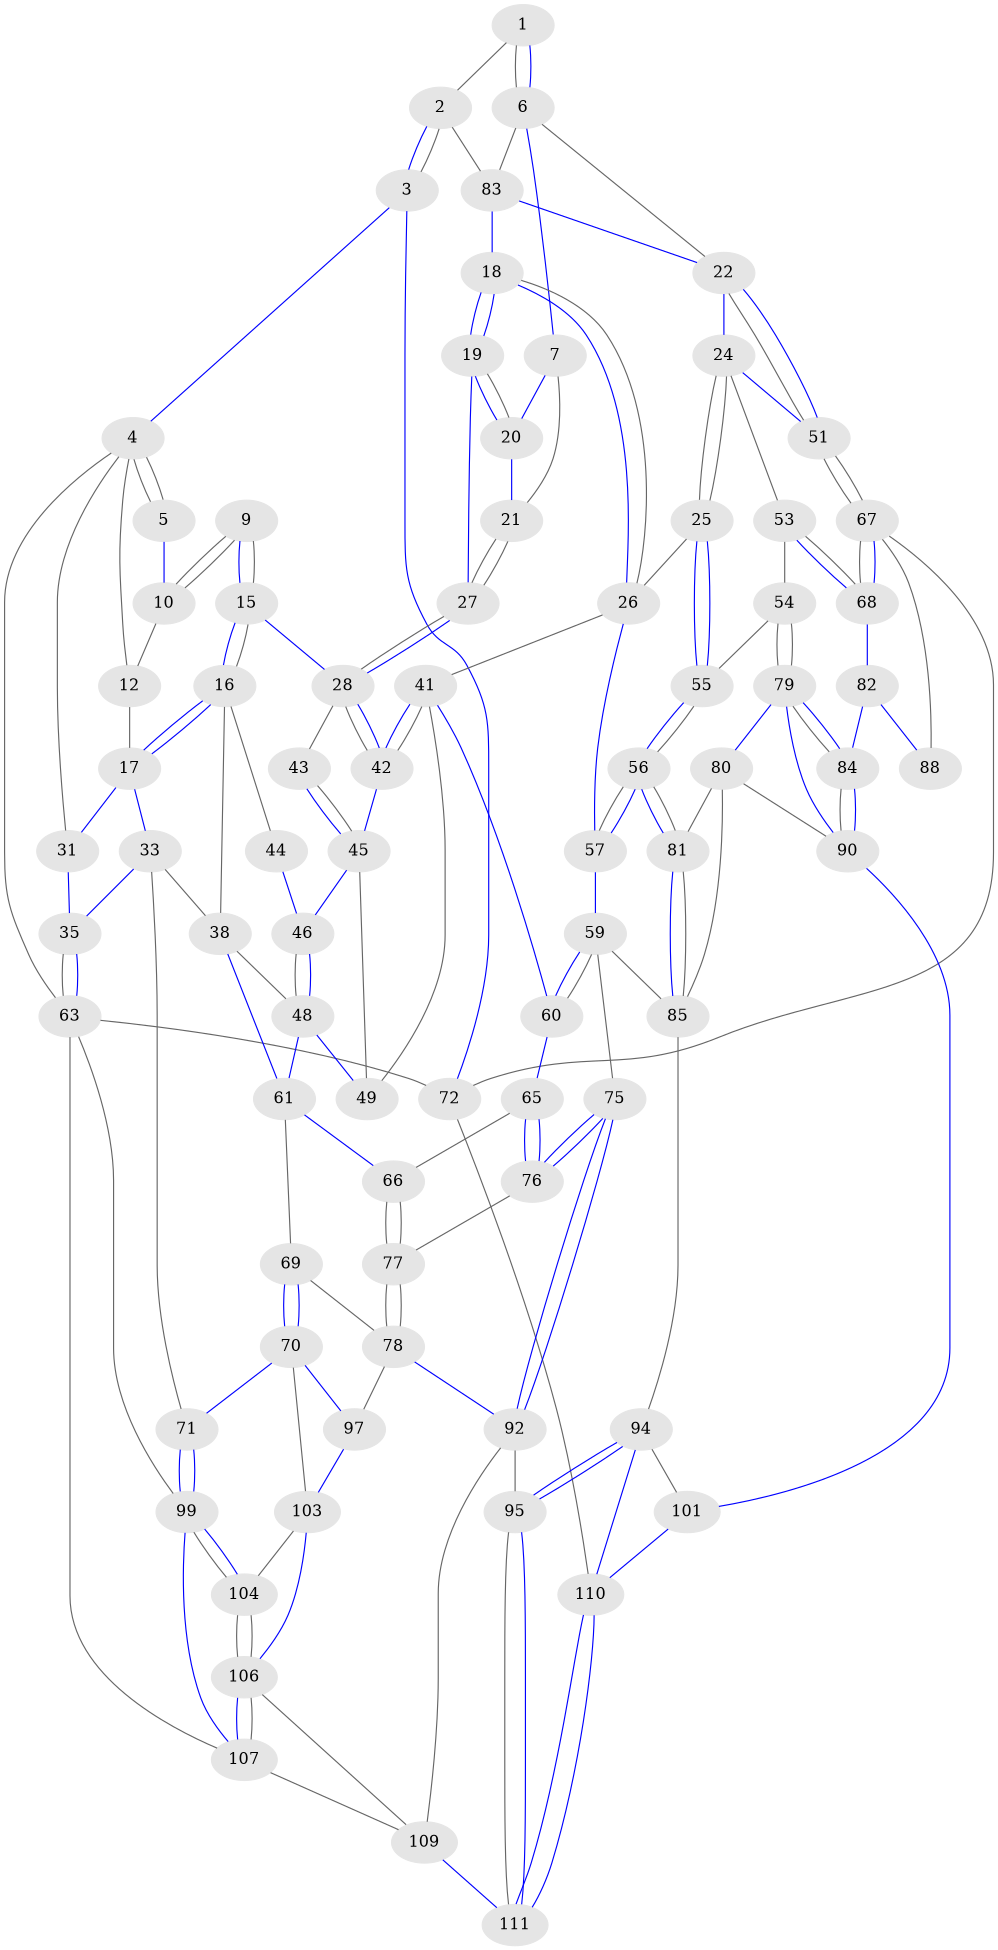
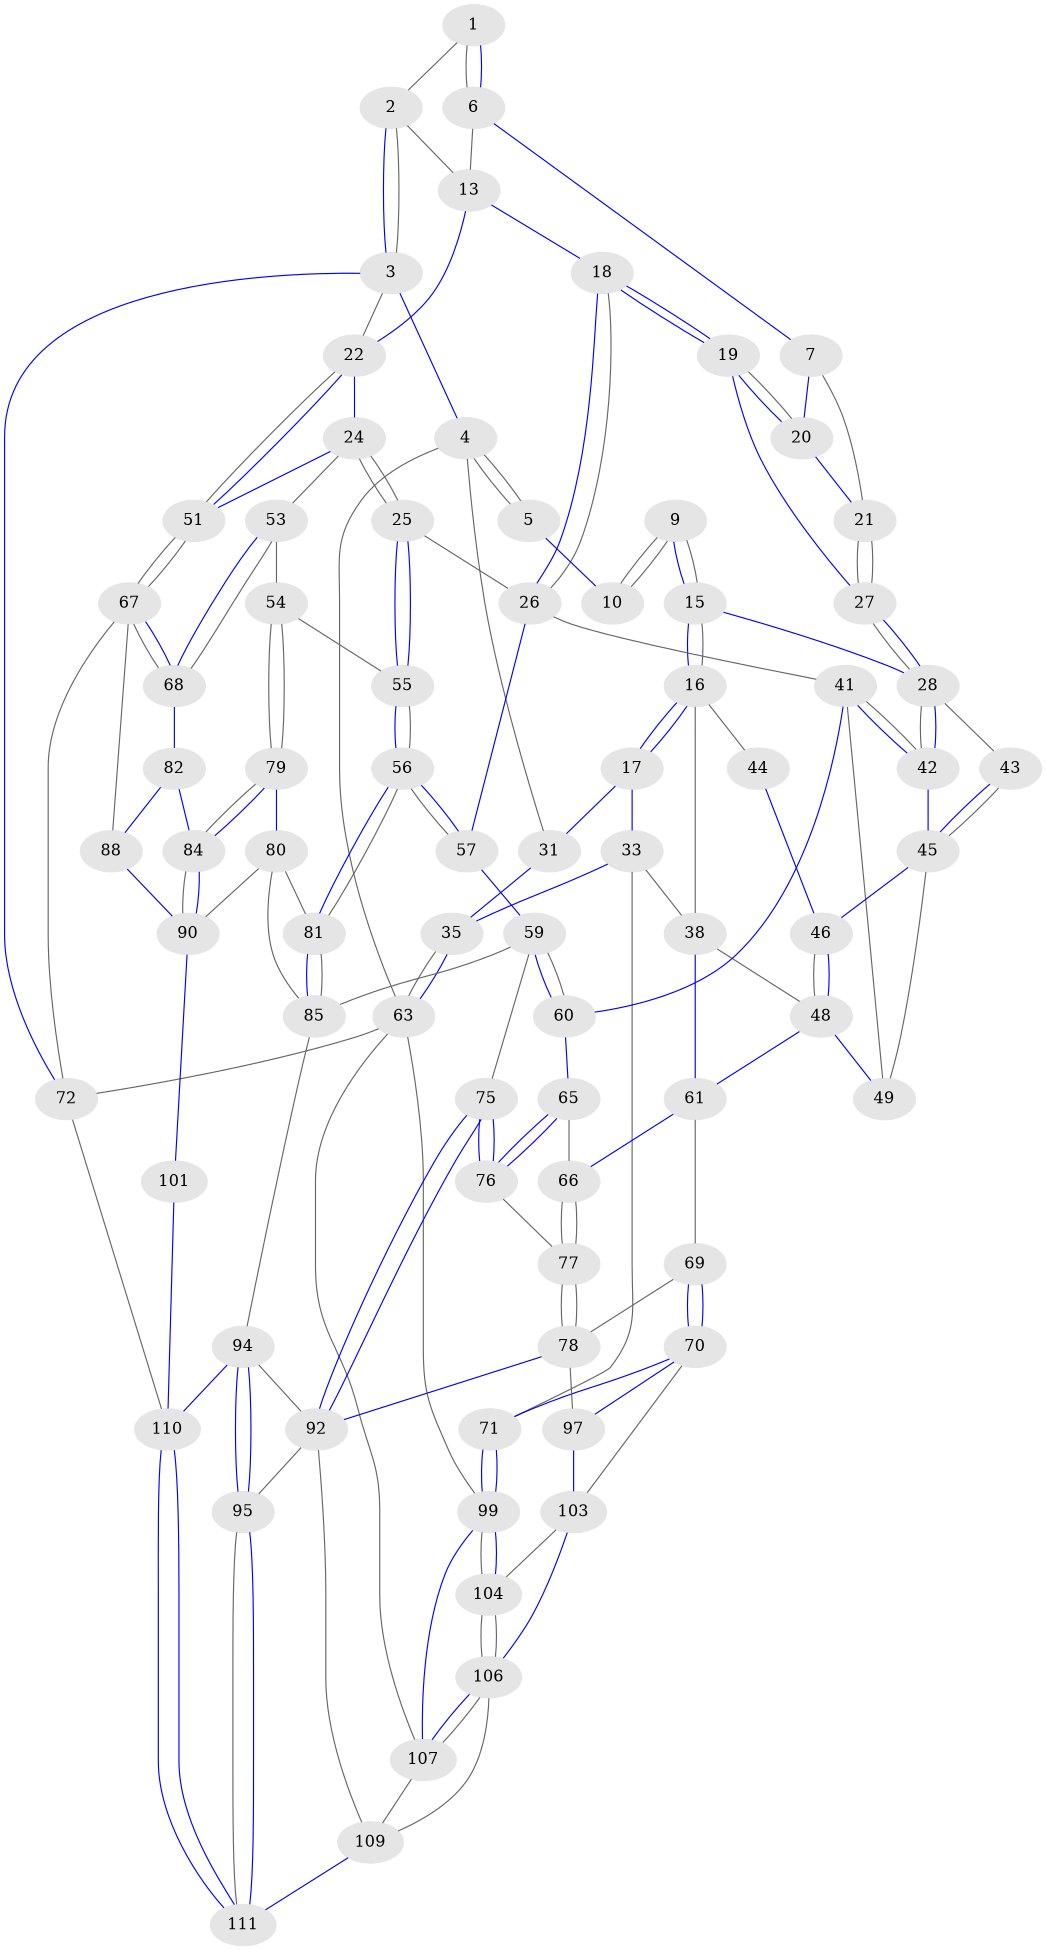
  graph {
    node [color=gray90 style=filled]
    edge [color=gray40]
    1
    2
    6
    3
-   13 [super="+14" label=83]
+   13 [super="+14"]
    7 [super="+8"]
    4 [super="+11"]
    22 [super="+23"]
    72
    18
    5
-   12
    31 [super="+32"]
    63 [super="+64"]
    24 [super="+52"]
    51
    110 [super="+112"]
    10
    17 [super="+30"]
    35 [super="+36"]
    99 [super="+100"]
    107 [super="+114"]
    20
    21
    9
    15
    27
    16 [super="+37"]
    28 [super="+29"]
    33 [super="+34"]
    19
    26 [super="+40"]
    38 [super="+39"]
    44
    42
    43
    48 [super="+50"]
    61 [super="+62"]
    46
    71
    41 [super="+58"]
    57
    25
    53
    67 [super="+73"]
    55
    54
    68
    56
    49
    60
    59 [super="+74"]
    45 [super="+47"]
    66
    69
    65
    88 [super="+89"]
    79
    82 [super="+83"]
    80 [super="+86"]
    84
    81
    85 [super="+87"]
    75
    76
    92 [super="+96"]
    94 [super="+102"]
    77
    70 [super="+98"]
    78 [super="+93"]
    104
    109 [super="+113"]
    90 [super="+91"]
    97
    103 [super="+105"]
    106 [super="+108"]
    111
    95
    101
    1 -- 2
    1 -- 6
    1 -- 6 [color=blue]
    2 -- 3 [color=blue]
    2 -- 3
    2 -- 13
    6 -- 13
    6 -- 7 [color=blue]
    3 -- 4 [color=blue]
-   6 -- 22
+   3 -- 22
    3 -- 72 [color=blue]
    13 -- 22 [color=blue]
    13 -- 18 [color=blue]
    7 -- 20 [color=blue]
    7 -- 21
    4 -- 5
    4 -- 5
-   4 -- 12
    4 -- 31
    4 -- 63
    22 -- 24 [color=blue]
    22 -- 51
    22 -- 51 [color=blue]
    72 -- 110
    18 -- 19 [color=blue]
    18 -- 19 [color=blue]
    18 -- 26 [color=blue]
    18 -- 26
    5 -- 10 [color=blue]
-   12 -- 17
    31 -- 35 [color=blue weight=2]
    63 -- 72
    63 -- 99
    63 -- 107
    24 -- 51 [color=blue]
    24 -- 25
    24 -- 25
    24 -- 53
    51 -- 67
    51 -- 67
    110 -- 111 [color=blue]
    110 -- 111 [color=blue]
-   10 -- 12
    17 -- 31 [color=blue]
    17 -- 33 [color=blue]
    35 -- 63
    35 -- 63 [color=blue]
    99 -- 107 [color=blue]
    99 -- 104
    99 -- 104 [color=blue]
    107 -- 109
    20 -- 21 [color=blue]
    21 -- 27
    21 -- 27
    9 -- 10
    9 -- 10
    9 -- 15 [color=blue]
    9 -- 15
    15 -- 16 [color=blue]
    15 -- 16
    15 -- 28 [color=blue]
    27 -- 28
    27 -- 28 [color=blue]
    16 -- 17 [color=blue]
    16 -- 17 [color=blue]
    16 -- 38
    16 -- 44
    28 -- 42
    28 -- 42 [color=blue]
    28 -- 43
    33 -- 35 [color=blue]
    33 -- 38
    33 -- 71
    19 -- 20 [color=blue]
    19 -- 20
    19 -- 27 [color=blue]
    26 -- 41
    26 -- 57 [color=blue]
    38 -- 48
    38 -- 61 [color=blue]
    44 -- 46 [color=blue]
    42 -- 45 [color=blue]
    43 -- 45 [color=blue]
    43 -- 45
    48 -- 61 [color=blue]
    48 -- 49 [color=blue]
    61 -- 66 [color=blue]
    61 -- 69
    46 -- 48
    46 -- 48 [color=blue]
    71 -- 99 [color=blue]
    71 -- 99 [color=blue]
    41 -- 42 [color=blue]
    41 -- 42
    41 -- 49
    41 -- 60 [color=blue]
    57 -- 59 [color=blue]
    25 -- 26
    25 -- 55 [color=blue]
    25 -- 55 [color=blue]
    53 -- 54
    53 -- 68 [color=blue]
    53 -- 68
    67 -- 72
    67 -- 68
    67 -- 68 [color=blue]
    67 -- 88
    55 -- 56 [color=blue]
    55 -- 56
    54 -- 55
    54 -- 79
    54 -- 79
    68 -- 82 [color=blue]
    56 -- 57
    56 -- 57 [color=blue]
    56 -- 81 [color=blue]
    56 -- 81
    60 -- 65 [color=blue]
    59 -- 60 [color=blue]
    59 -- 60
    59 -- 85
    59 -- 75
    45 -- 46 [color=blue]
    45 -- 49
    66 -- 77
    66 -- 77
    69 -- 70 [color=blue]
    69 -- 70 [color=blue]
    69 -- 78
    65 -- 66
    65 -- 76 [color=blue]
    65 -- 76 [color=blue]
-   79 -- 90 [color=blue]
+   88 -- 90 [color=blue]
    79 -- 80 [color=blue]
    79 -- 84
    79 -- 84 [color=blue]
    82 -- 88 [color=blue weight=2]
    82 -- 84 [color=blue]
    80 -- 81
    80 -- 85
    80 -- 90
    84 -- 90
    84 -- 90 [color=blue]
    81 -- 85 [color=blue]
    81 -- 85
    85 -- 94
    75 -- 76 [color=blue]
    75 -- 76 [color=blue]
    75 -- 92 [color=blue]
    75 -- 92 [color=blue]
    76 -- 77
    92 -- 109
    92 -- 95
    94 -- 110 [color=blue]
    94 -- 95 [color=blue]
    94 -- 95 [color=blue]
-   94 -- 101
+   94 -- 92
    77 -- 78
    77 -- 78
    70 -- 71 [color=blue]
    70 -- 97 [color=blue]
    70 -- 103
    78 -- 92 [color=blue]
    78 -- 97
    104 -- 106
    104 -- 106
    109 -- 111 [color=blue]
    90 -- 101 [color=blue]
    97 -- 103 [color=blue]
    103 -- 104
    103 -- 106 [color=blue]
    106 -- 107 [color=blue]
    106 -- 107
    106 -- 109
    95 -- 111
    95 -- 111 [color=blue]
    101 -- 110 [color=blue]
  }
